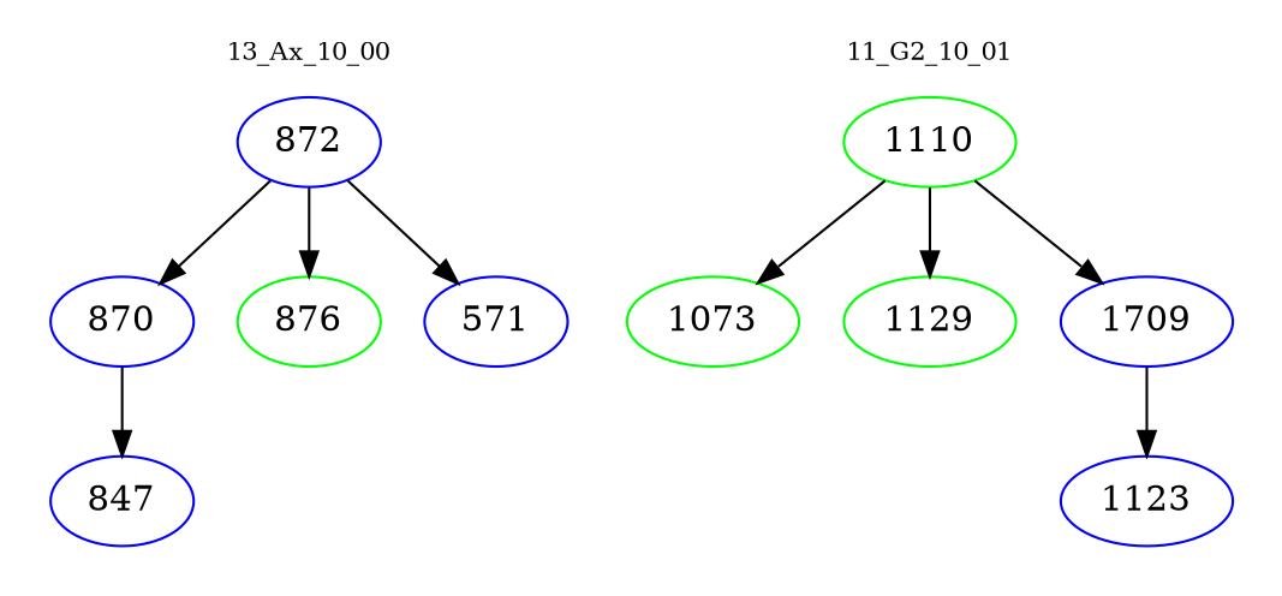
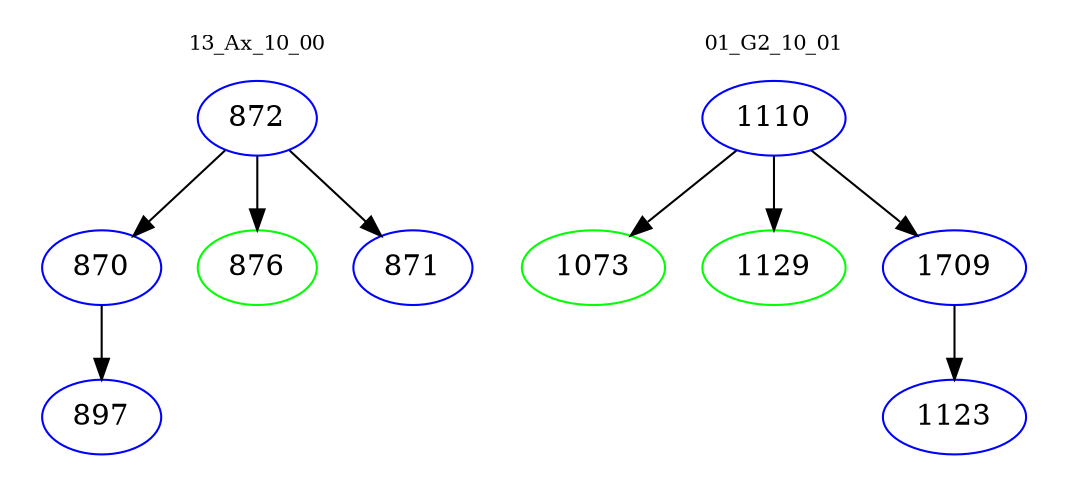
  digraph {
    node [color=blue]
    edge [color=black]
    n1 [label=872]
    n2 [label=870]
    n3 [color=green label=876]
-   n4 [label=571]
-   n5 [label=847]
-   n6 [color=green label=1110]
+   n4 [label=871]
+   n5 [label=897]
+   n6 [label=1110]
    n7 [color=green label=1073]
    n8 [color=green label=1129]
    n9 [label=1709]
    n10 [label=1123]
    subgraph cluster_1 {
      color=white
      fontsize=10
      label="13_Ax_10_00"
      n1
      n2
      n3
      n4
      n5
    }
    subgraph cluster_2 {
      color=white
      fontsize=10
-     label="11_G2_10_01"
+     label="01_G2_10_01"
      n6
      n7
      n8
      n9
      n10
    }
    n1 -> n2
    n1 -> n3
    n1 -> n4
    n2 -> n5
    n6 -> n7
    n6 -> n8
    n6 -> n9
    n9 -> n10
  }
